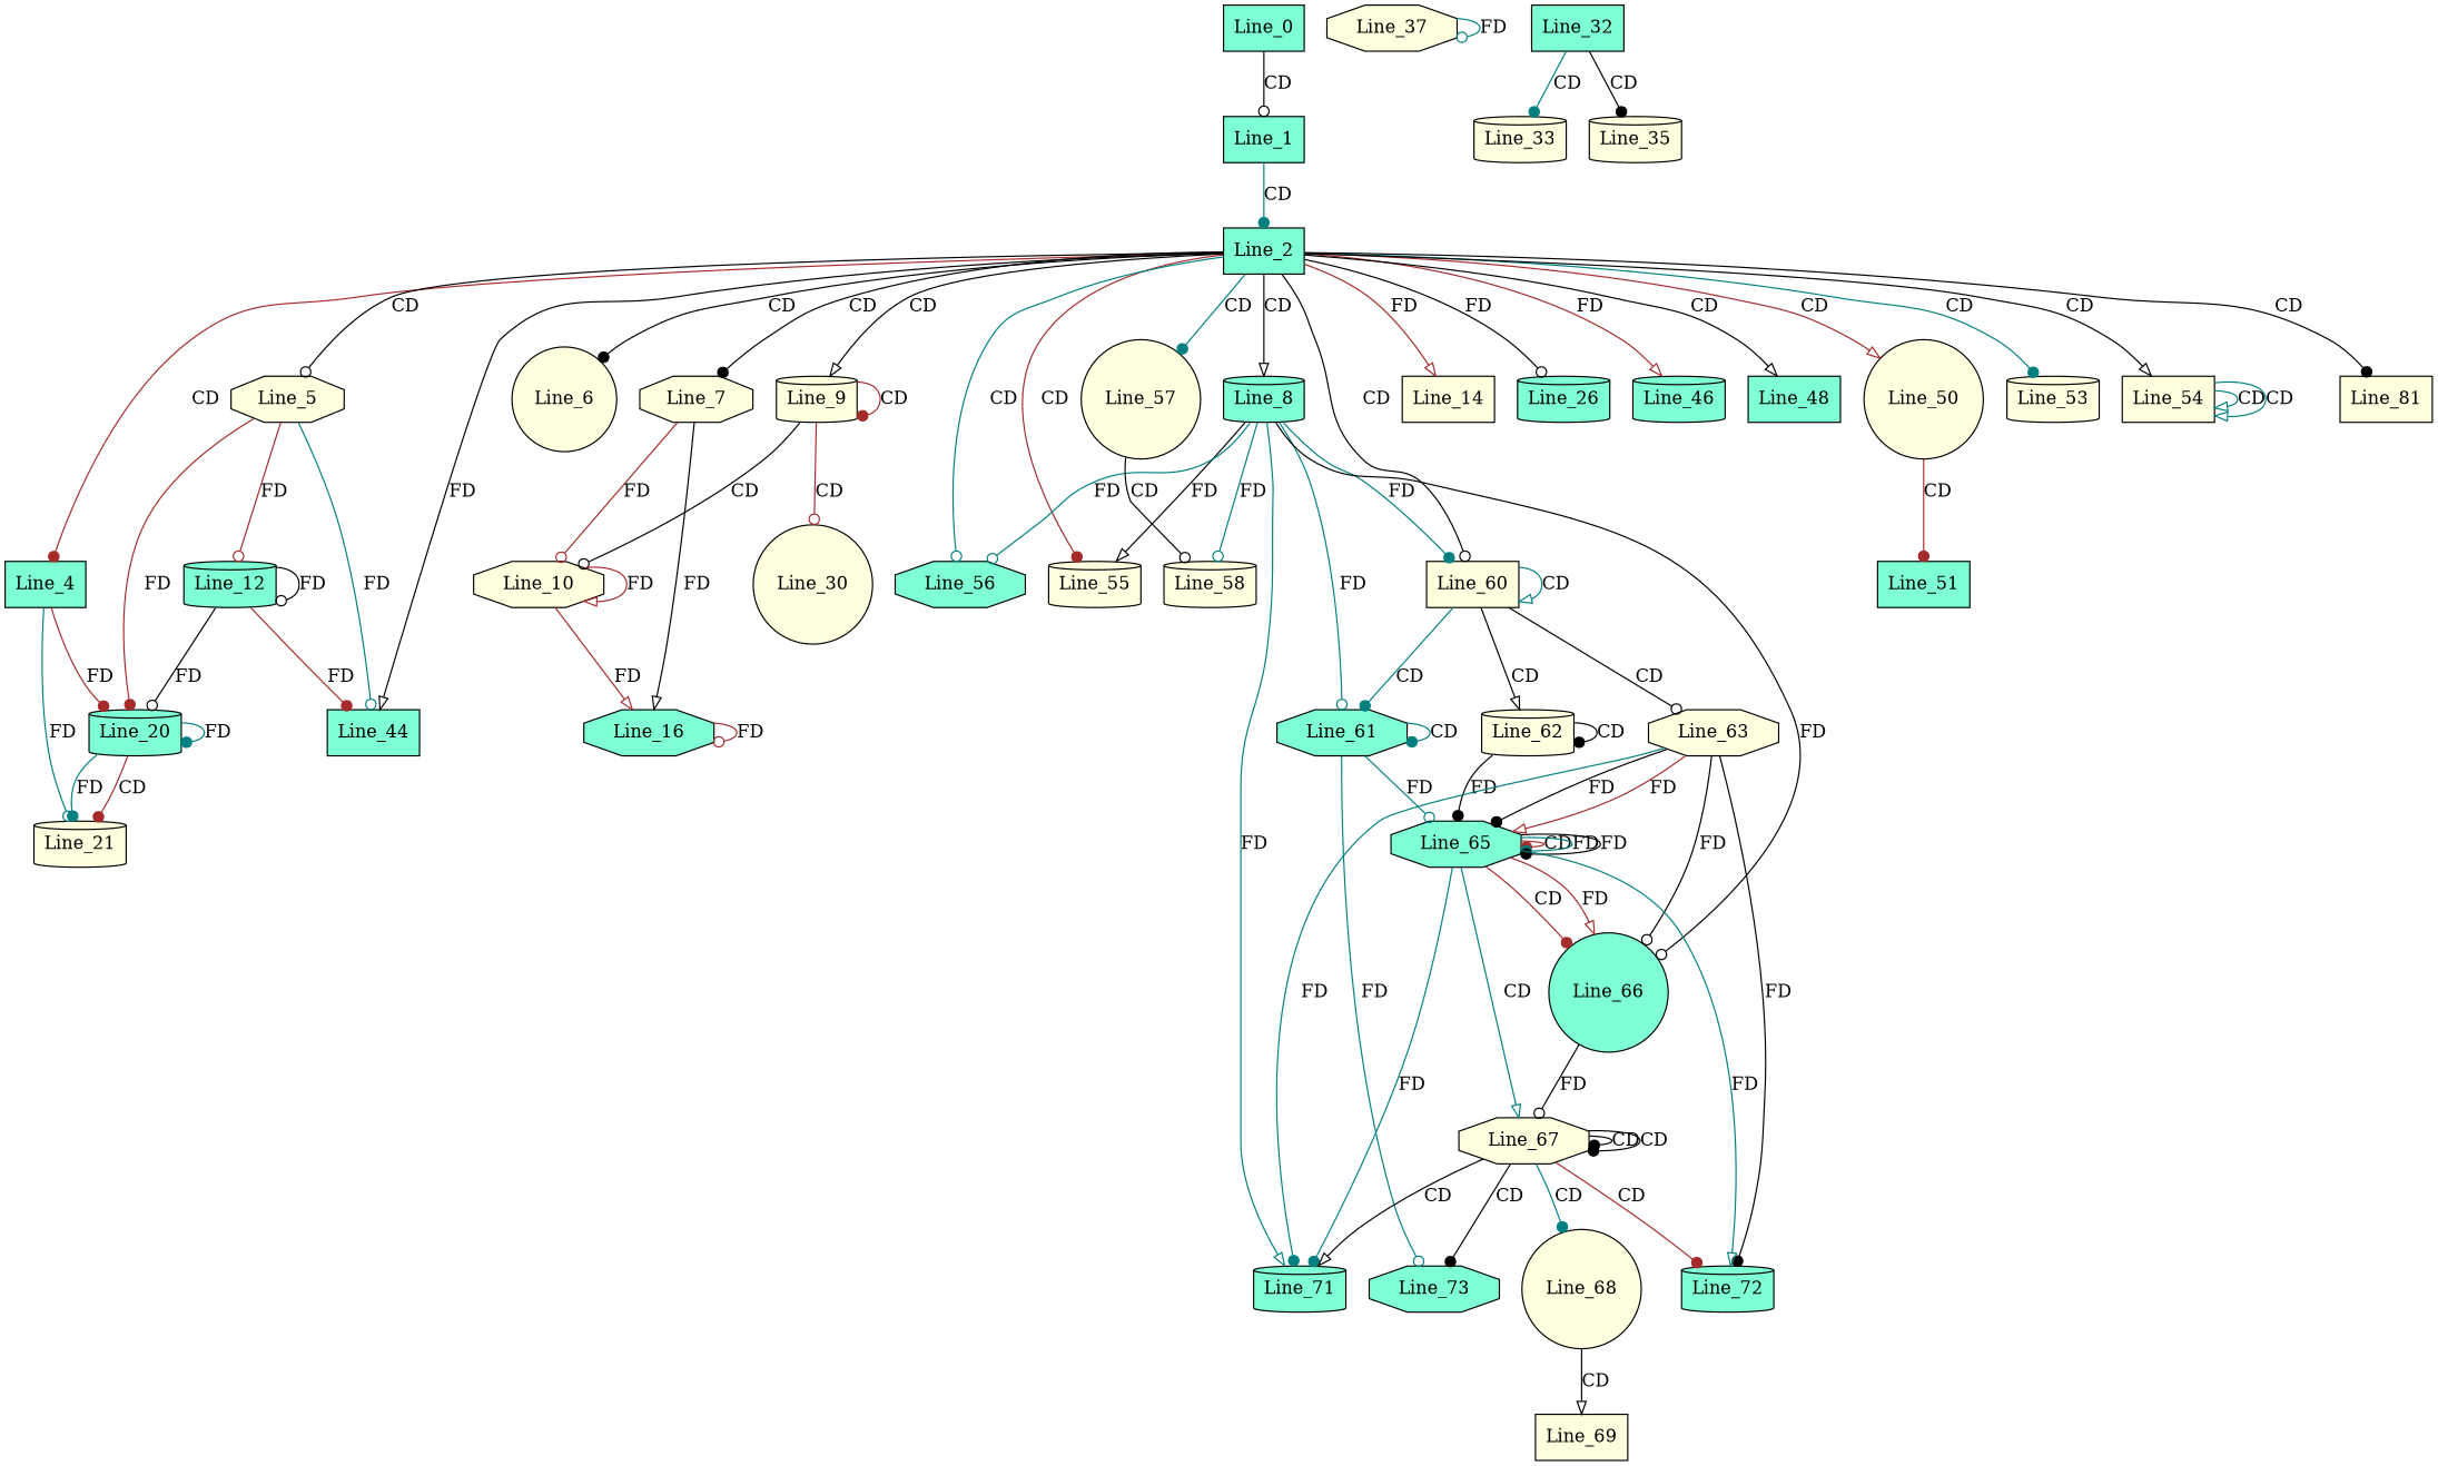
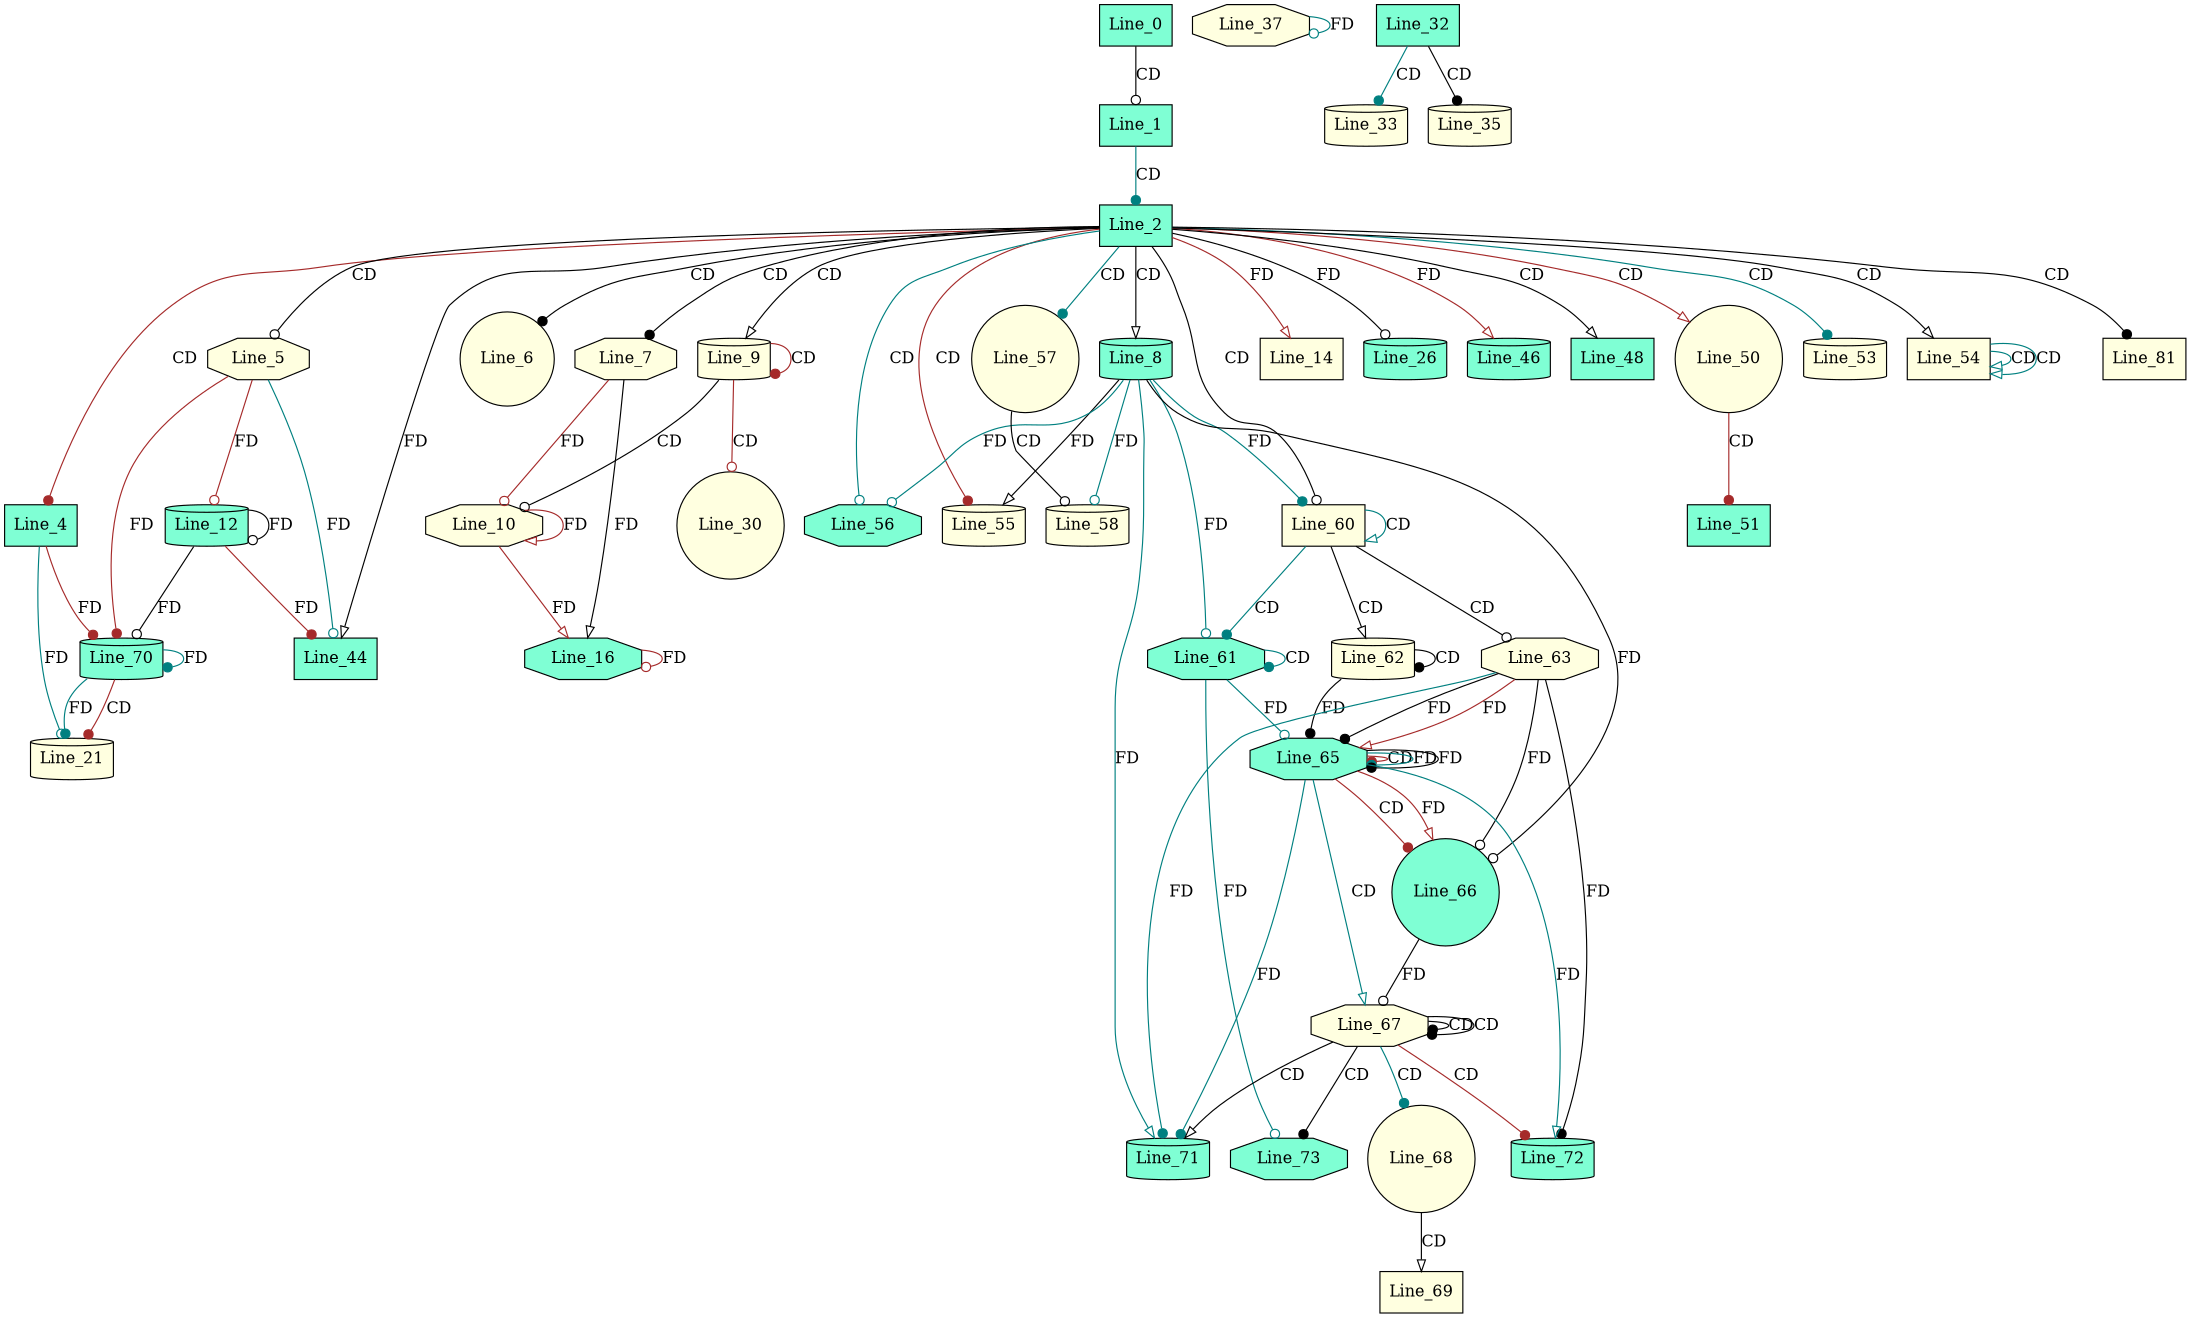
  digraph {
    node [fillcolor=lightyellow shape=cylinder style=filled]
    edge [arrowhead=dot color=black]
    Line_0 [fillcolor=aquamarine shape=box]
    Line_1 [fillcolor=aquamarine shape=box]
    Line_2 [fillcolor=aquamarine shape=box]
    Line_4 [fillcolor=aquamarine shape=box]
    Line_5 [shape=octagon]
    Line_6 [shape=circle]
    Line_7 [shape=octagon]
    Line_8 [fillcolor=aquamarine]
    Line_9
    Line_14 [shape=box]
    Line_26 [fillcolor=aquamarine]
    Line_46 [fillcolor=aquamarine]
    Line_48 [fillcolor=aquamarine shape=box]
    Line_50 [shape=circle]
    Line_53
    Line_54 [shape=box]
    Line_55
    Line_56 [fillcolor=aquamarine shape=octagon]
    Line_57 [shape=circle]
    Line_60 [shape=box]
    Line_81 [shape=box]
    Line_44 [fillcolor=aquamarine shape=box]
-   Line_20 [fillcolor=aquamarine]
+   Line_20 [fillcolor=aquamarine label=Line_70]
    Line_21
    Line_12 [fillcolor=aquamarine]
    Line_10 [shape=octagon]
    Line_16 [fillcolor=aquamarine shape=octagon]
    Line_58
    Line_61 [fillcolor=aquamarine shape=octagon]
    Line_66 [fillcolor=aquamarine shape=circle]
    Line_71 [fillcolor=aquamarine]
    Line_30 [shape=circle]
    Line_51 [fillcolor=aquamarine shape=box]
    Line_62
    Line_63 [shape=octagon]
    Line_65 [fillcolor=aquamarine shape=octagon]
    Line_73 [fillcolor=aquamarine shape=octagon]
    Line_67 [shape=octagon]
    n39 [label=Line_37 shape=octagon]
    Line_32 [fillcolor=aquamarine shape=box]
    Line_33
    Line_35
    Line_72 [fillcolor=aquamarine]
    Line_68 [shape=circle]
    Line_69 [shape=box]
    Line_0 -> Line_1 [arrowhead=odot label=CD]
    Line_1 -> Line_2 [color=teal label=CD]
    Line_2 -> Line_4 [color=brown label=CD]
    Line_2 -> Line_5 [arrowhead=odot label=CD]
    Line_2 -> Line_6 [label=CD]
    Line_2 -> Line_7 [label=CD]
    Line_2 -> Line_8 [arrowhead=onormal label=CD]
    Line_2 -> Line_9 [arrowhead=onormal label=CD]
    Line_2 -> Line_14 [arrowhead=onormal color=brown label=FD]
    Line_2 -> Line_26 [arrowhead=odot label=FD]
    Line_2 -> Line_46 [arrowhead=onormal color=brown label=FD]
    Line_2 -> Line_48 [arrowhead=onormal label=CD]
    Line_2 -> Line_50 [arrowhead=onormal color=brown label=CD]
    Line_2 -> Line_53 [color=teal label=CD]
    Line_2 -> Line_54 [arrowhead=onormal label=CD]
    Line_2 -> Line_55 [color=brown label=CD]
    Line_2 -> Line_56 [arrowhead=odot color=teal label=CD]
    Line_2 -> Line_57 [color=teal label=CD]
    Line_2 -> Line_60 [arrowhead=odot label=CD]
    Line_2 -> Line_81 [label=CD]
    Line_2 -> Line_44 [arrowhead=onormal label=FD]
    Line_4 -> Line_20 [color=brown label=FD]
    Line_4 -> Line_21 [arrowhead=odot color=teal label=FD]
    Line_5 -> Line_44 [arrowhead=odot color=teal label=FD]
    Line_5 -> Line_20 [color=brown label=FD]
    Line_5 -> Line_12 [arrowhead=odot color=brown label=FD]
    Line_7 -> Line_10 [arrowhead=odot color=brown label=FD]
    Line_7 -> Line_16 [arrowhead=onormal label=FD]
    Line_8 -> Line_55 [arrowhead=onormal label=FD]
    Line_8 -> Line_56 [arrowhead=odot color=teal label=FD]
    Line_8 -> Line_60 [color=teal label=FD]
    Line_8 -> Line_58 [arrowhead=odot color=teal label=FD]
    Line_8 -> Line_61 [arrowhead=odot color=teal label=FD]
    Line_8 -> Line_66 [arrowhead=odot label=FD]
    Line_8 -> Line_71 [arrowhead=onormal color=teal label=FD]
    Line_9 -> Line_9 [color=brown label=CD]
    Line_9 -> Line_10 [arrowhead=odot label=CD]
    Line_9 -> Line_30 [arrowhead=odot color=brown label=CD]
    Line_50 -> Line_51 [color=brown label=CD]
    Line_54 -> Line_54 [arrowhead=onormal color=teal label=CD]
    Line_54 -> Line_54 [arrowhead=onormal color=teal label=CD]
    Line_57 -> Line_58 [arrowhead=odot label=CD]
    Line_60 -> Line_60 [arrowhead=onormal color=teal label=CD]
    Line_60 -> Line_61 [color=teal label=CD]
    Line_60 -> Line_62 [arrowhead=onormal label=CD]
    Line_60 -> Line_63 [arrowhead=odot label=CD]
    Line_20 -> Line_20 [color=teal label=FD]
    Line_20 -> Line_21 [color=brown label=CD]
    Line_20 -> Line_21 [color=teal label=FD]
    Line_12 -> Line_44 [color=brown label=FD]
    Line_12 -> Line_20 [arrowhead=odot label=FD]
    Line_12 -> Line_12 [arrowhead=odot label=FD]
    Line_10 -> Line_10 [arrowhead=onormal color=brown label=FD]
    Line_10 -> Line_16 [arrowhead=onormal color=brown label=FD]
    Line_16 -> Line_16 [arrowhead=odot color=brown label=FD]
    Line_61 -> Line_61 [color=teal label=CD]
    Line_61 -> Line_65 [arrowhead=odot color=teal label=FD]
    Line_61 -> Line_73 [arrowhead=odot color=teal label=FD]
    Line_66 -> Line_67 [arrowhead=odot label=FD]
    Line_62 -> Line_62 [label=CD]
    Line_62 -> Line_65 [label=FD]
    Line_63 -> Line_66 [arrowhead=odot label=FD]
    Line_63 -> Line_71 [color=teal label=FD]
    Line_63 -> Line_65 [label=FD]
    Line_63 -> Line_65 [arrowhead=onormal color=brown label=FD]
    Line_63 -> Line_72 [label=FD]
    Line_65 -> Line_66 [color=brown label=CD]
    Line_65 -> Line_66 [arrowhead=onormal color=brown label=FD]
    Line_65 -> Line_71 [color=teal label=FD]
    Line_65 -> Line_65 [color=brown label=CD]
    Line_65 -> Line_65 [color=teal label=FD]
    Line_65 -> Line_65 [label=FD]
    Line_65 -> Line_67 [arrowhead=onormal color=teal label=CD]
    Line_65 -> Line_72 [arrowhead=onormal color=teal label=FD]
    Line_67 -> Line_71 [arrowhead=onormal label=CD]
    Line_67 -> Line_73 [label=CD]
    Line_67 -> Line_67 [label=CD]
    Line_67 -> Line_67 [label=CD]
    Line_67 -> Line_72 [color=brown label=CD]
    Line_67 -> Line_68 [color=teal label=CD]
    n39 -> n39 [arrowhead=odot color=teal label=FD]
    Line_32 -> Line_33 [color=teal label=CD]
    Line_32 -> Line_35 [label=CD]
    Line_68 -> Line_69 [arrowhead=onormal label=CD]
  }
